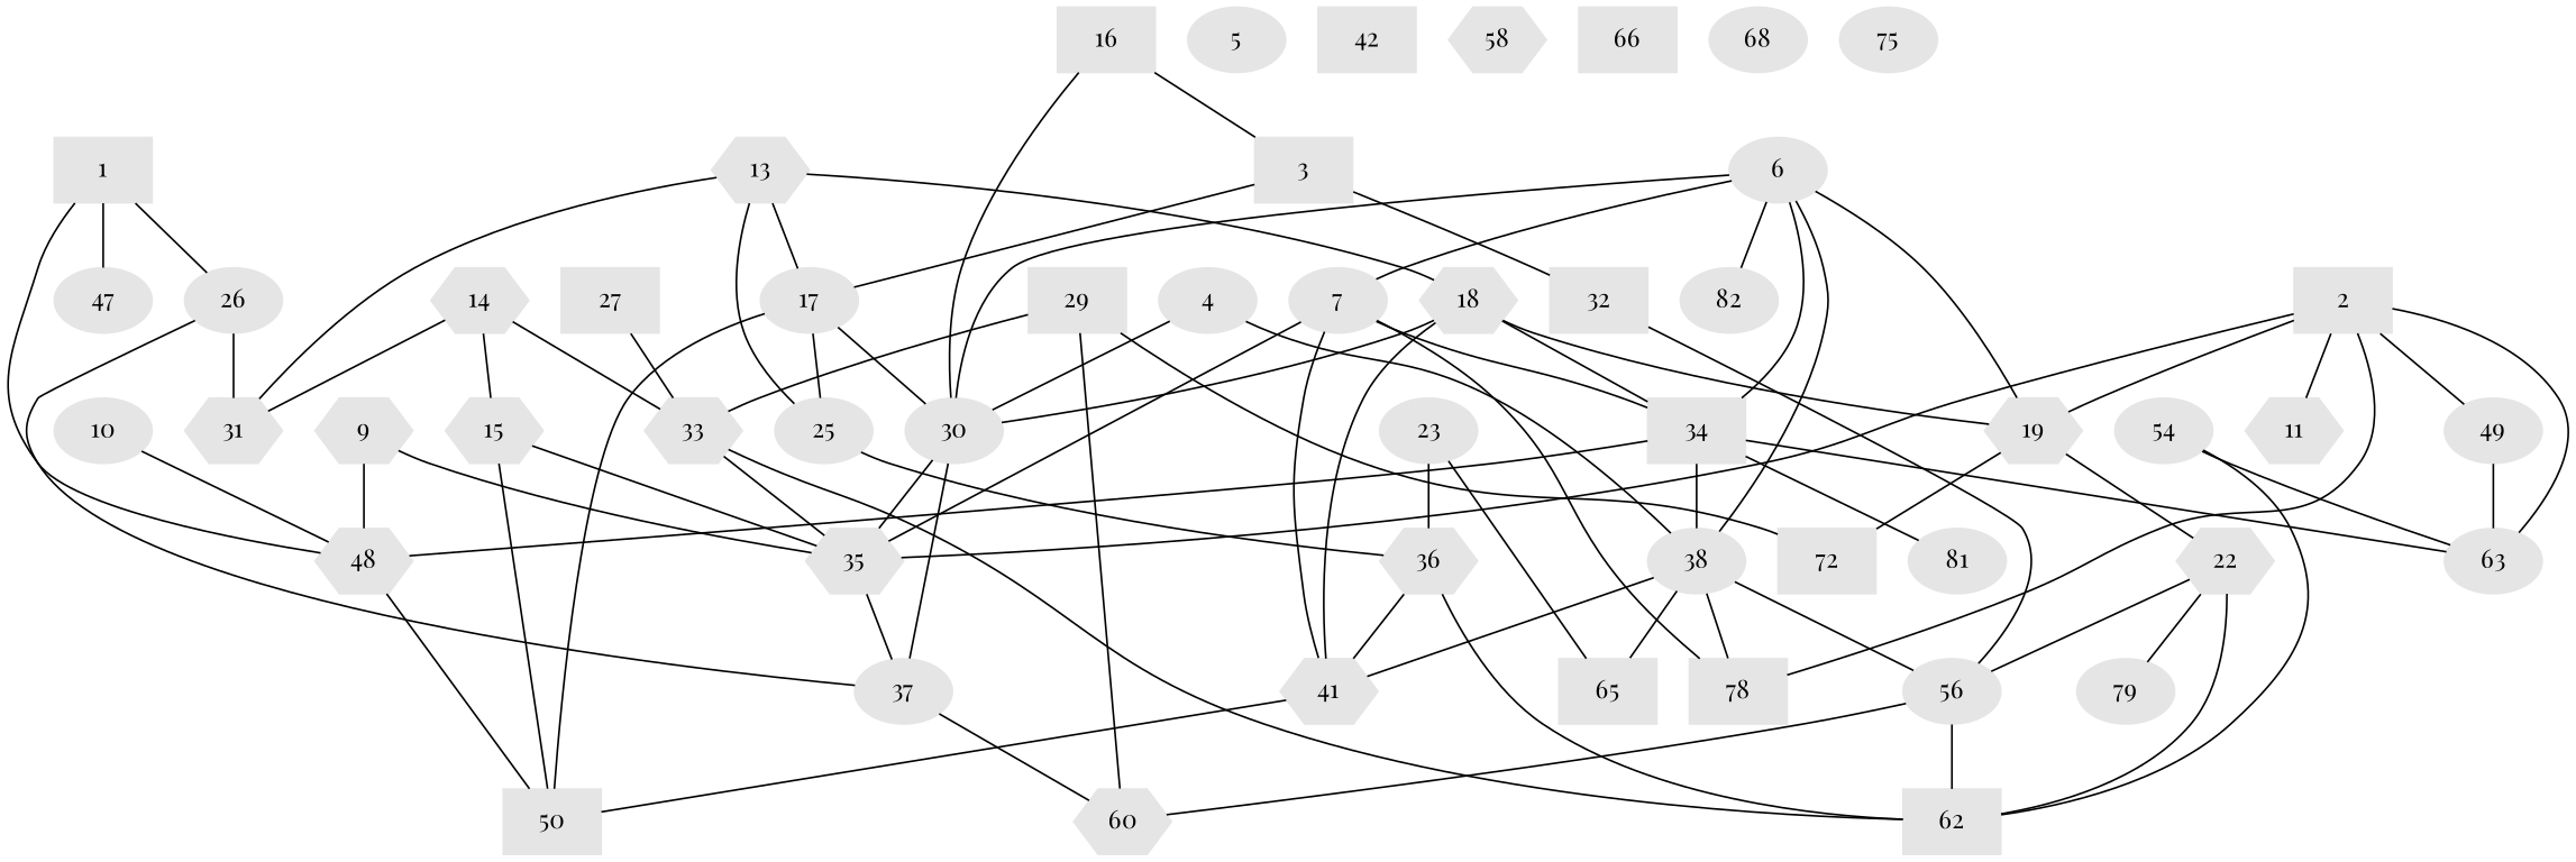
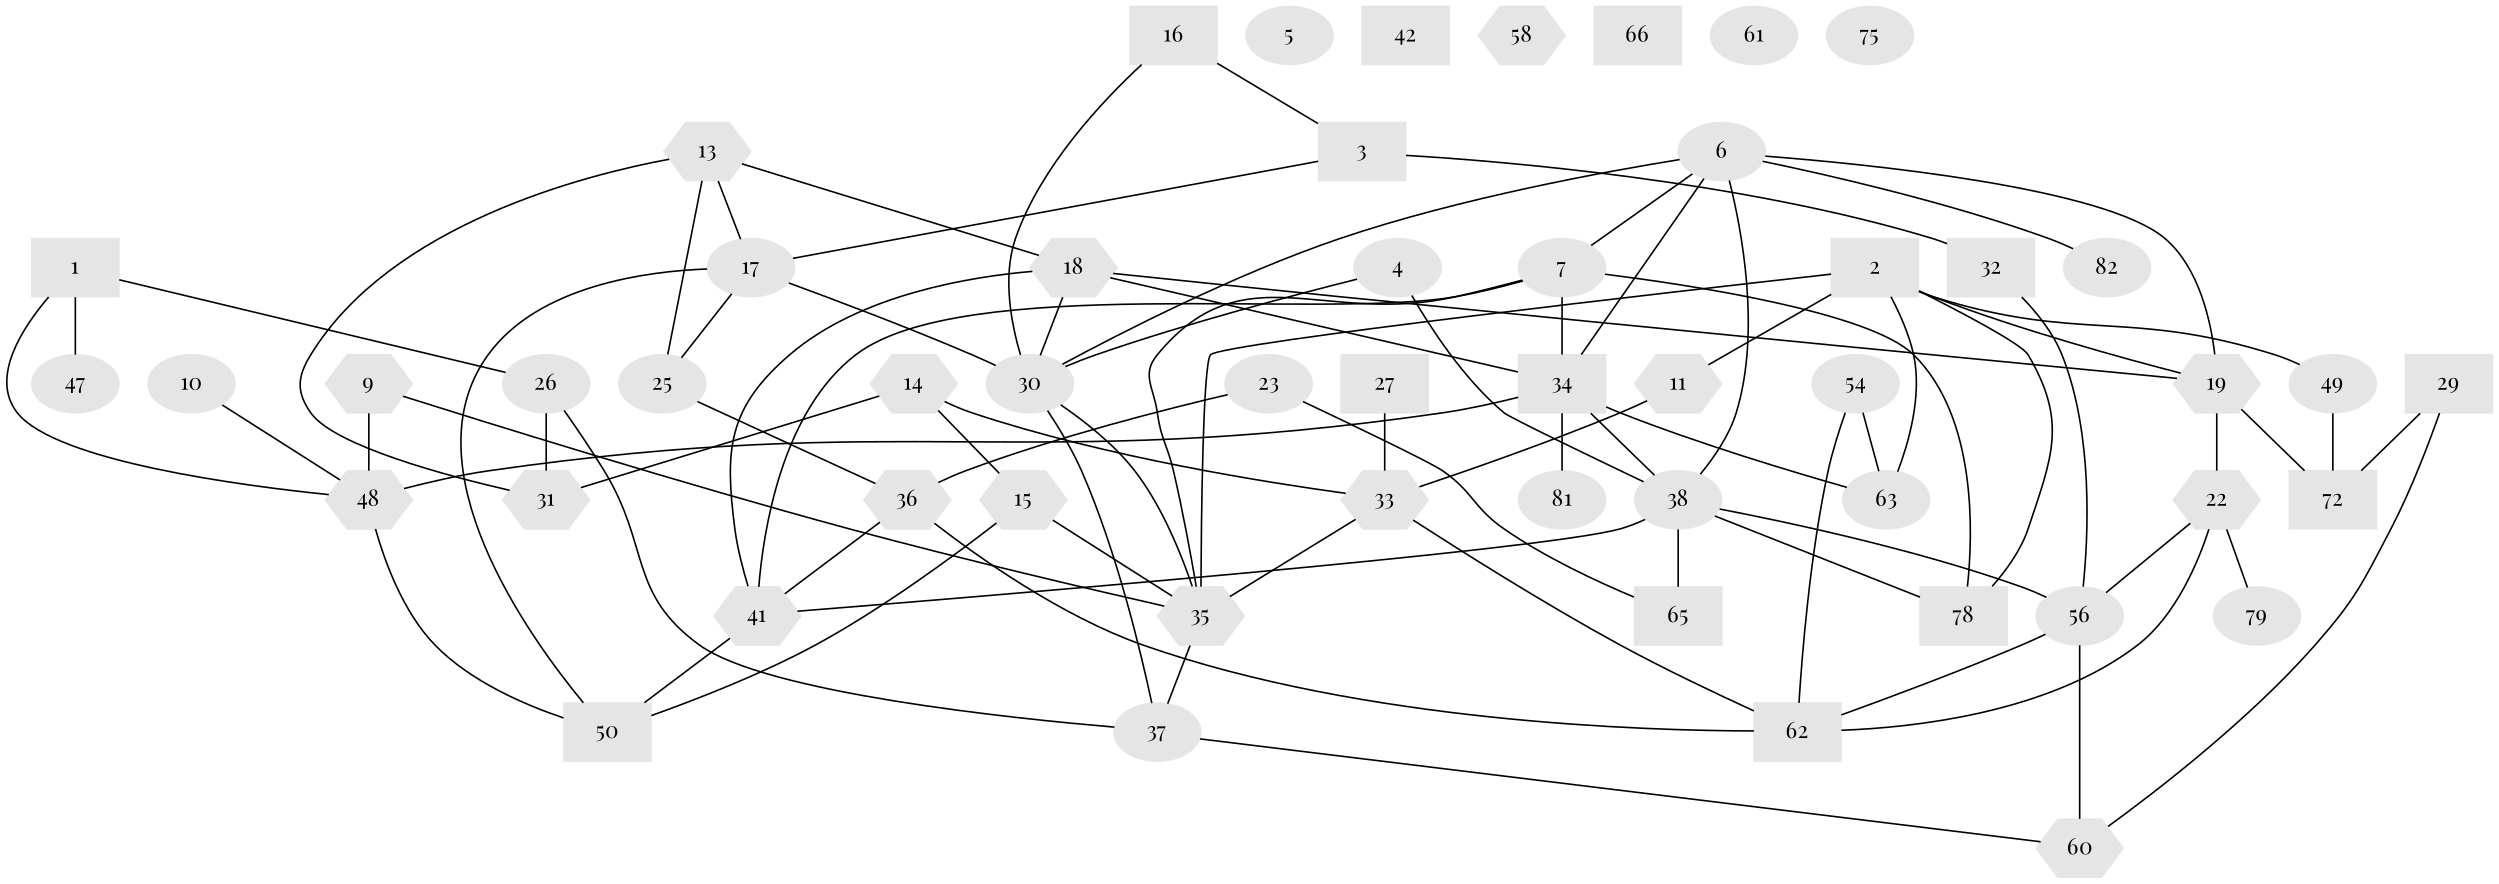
  graph {
    fontname="Playfair Display"
    node [color=gray90 fontname="Playfair Display" shape=ellipse style=filled]
    edge [fontname="Playfair Display"]
    1 [shape=box super="+53"]
    26 [super="+28"]
    47
    48 [shape=hexagon super="+77"]
    31 [shape=hexagon super="+46"]
    37
    50 [shape=box]
    2 [shape=box super="+8"]
    11 [shape=hexagon super="+12"]
    19 [shape=hexagon super="+51"]
    35 [shape=hexagon super="+70"]
    49 [super="+55"]
    63 [super="+67"]
    78 [shape=box]
    33 [shape=hexagon super="+52"]
    22 [shape=hexagon super="+69"]
    72 [shape=box]
    17 [super="+43"]
    30 [super="+66"]
    25 [super="+44"]
    3 [shape=box]
    32 [shape=box super="+40"]
    56 [super="+64"]
    4
    38 [super="+59"]
    41 [shape=hexagon super="+76"]
    65 [shape=box]
    5
    6 [super="+21"]
    7 [super="+24"]
    34 [shape=box super="+45"]
    82
    81
    9 [shape=hexagon]
    10
    62 [shape=box super="+80"]
    13 [shape=hexagon super="+57"]
    18 [shape=hexagon]
    36 [shape=hexagon super="+73"]
    14 [shape=hexagon super="+74"]
    15 [shape=hexagon super="+71"]
    16 [shape=box]
    79
    60 [shape=hexagon]
    23
    27 [shape=box]
    29 [shape=box super="+39"]
    42 [shape=box]
    54
    58 [shape=hexagon]
    n51 [label=66 shape=box]
-   68
+   68 [label=61]
    75
    1 -- 26
    1 -- 47
    1 -- 48
    26 -- 31
    26 -- 37
    48 -- 50
    37 -- 60
    2 -- 11
    2 -- 19
    2 -- 35
    2 -- 49
    2 -- 63
    2 -- 78
-   29 -- 33
+   11 -- 33
    19 -- 22
    19 -- 72
    35 -- 37
-   49 -- 63 [weight=2]
+   49 -- 72 [weight=2]
    33 -- 35
    33 -- 62
    22 -- 56
    22 -- 62
    22 -- 79
    17 -- 50
    17 -- 30
    17 -- 25
    30 -- 37
    30 -- 35
    25 -- 36
    3 -- 17
    3 -- 32 [weight=2]
    32 -- 56
    56 -- 62
    56 -- 60
    4 -- 30
    4 -- 38
    38 -- 78
    38 -- 56
    38 -- 41
    38 -- 65 [weight=2]
    41 -- 50
    6 -- 19
    6 -- 30
    6 -- 38
    6 -- 7
    6 -- 34
    6 -- 82
    7 -- 35
    7 -- 78
    7 -- 41
    7 -- 34
    34 -- 48
    34 -- 63
    34 -- 38
    34 -- 81
    9 -- 48
    9 -- 35
    10 -- 48
    13 -- 31
    13 -- 17
    13 -- 25
    13 -- 18
    18 -- 19
    18 -- 30 [weight=2]
    18 -- 41
    18 -- 34
    36 -- 41
    36 -- 62
    14 -- 31
    14 -- 33
    14 -- 15
    15 -- 50
    15 -- 35
    16 -- 30
    16 -- 3
    23 -- 65
    23 -- 36
    27 -- 33
    29 -- 72
    29 -- 60
    54 -- 63
    54 -- 62
  }
